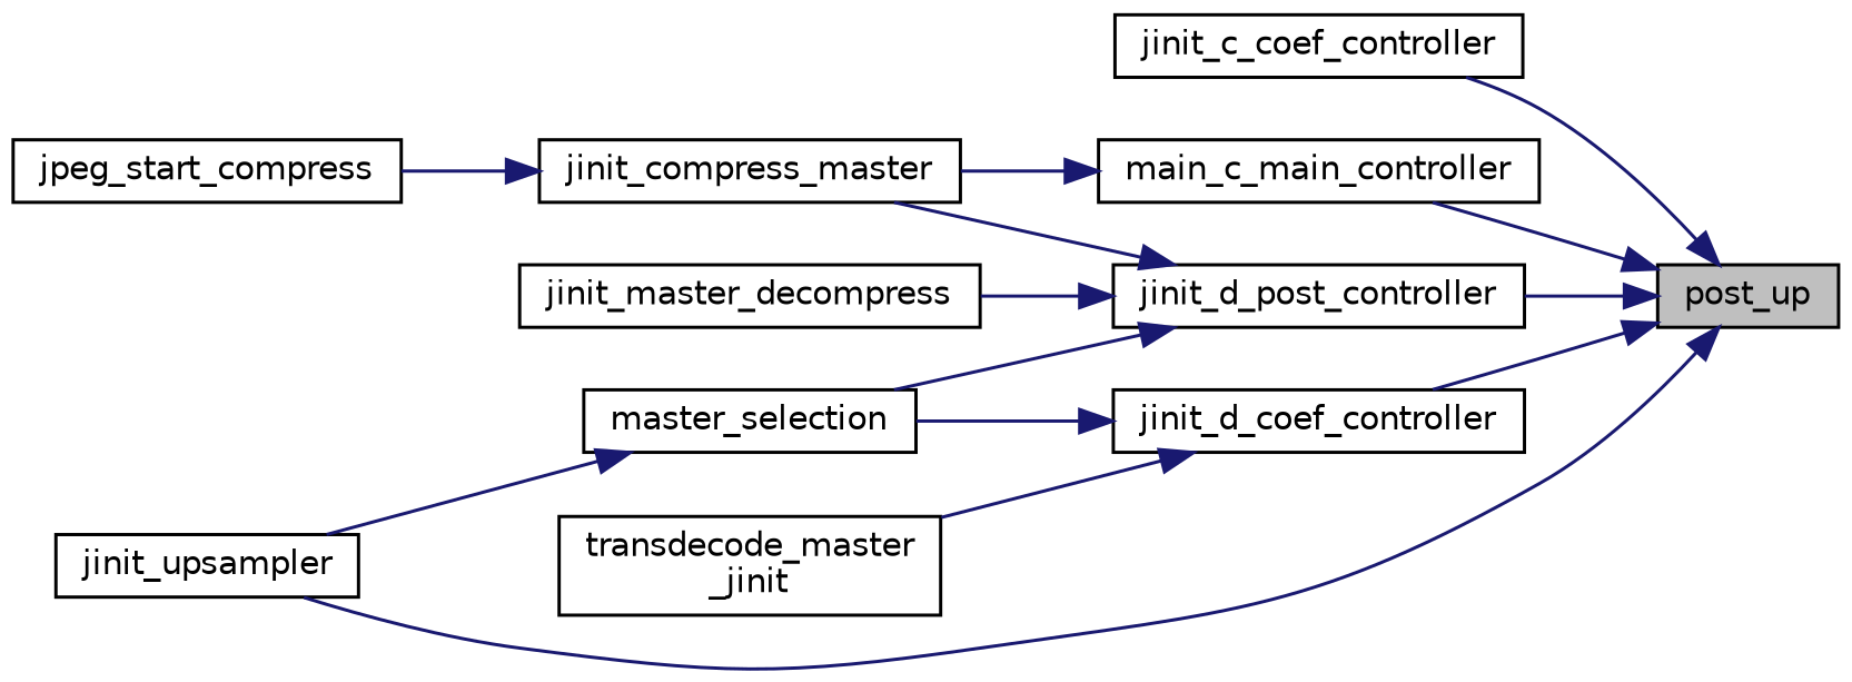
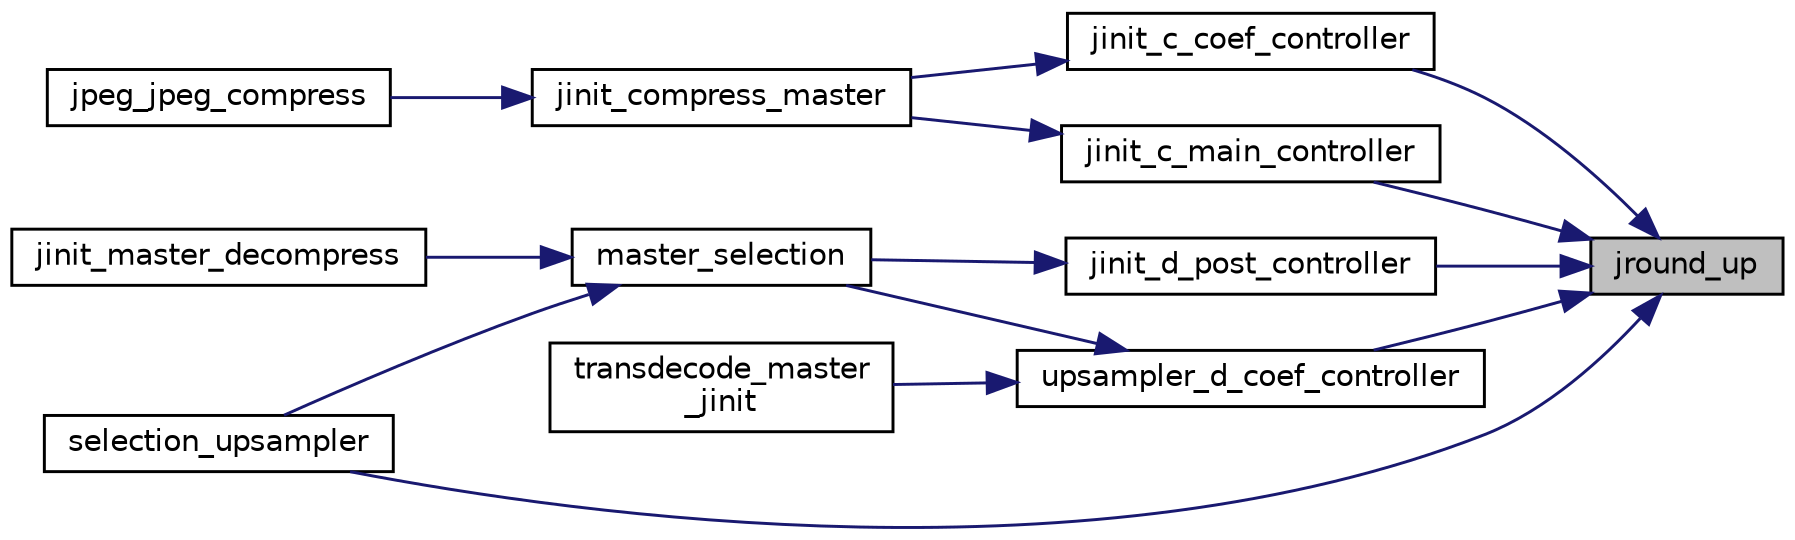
  digraph {
    rankdir=RL
    node [color=black fontname=Helvetica fontsize=10 shape=record]
    edge [color=midnightblue dir=back fontname=Helvetica fontsize=10 labelfontname=Helvetica labelfontsize=10 style=solid]
-   n1 [fillcolor=grey75 fontcolor=black height=0.2 label=post_up style=filled width=0.4]
+   n1 [fillcolor=grey75 fontcolor=black height=0.2 label=jround_up style=filled width=0.4]
    n2 [height=0.2 label=jinit_c_coef_controller width=0.4]
-   n3 [height=0.2 label=main_c_main_controller width=0.4]
-   n4 [height=0.2 label=jinit_d_coef_controller width=0.4]
+   n3 [height=0.2 label=jinit_c_main_controller width=0.4]
+   n4 [height=0.2 label=upsampler_d_coef_controller width=0.4]
    n5 [height=0.2 label=jinit_d_post_controller width=0.4]
-   n6 [height=0.2 label=jinit_upsampler width=0.4]
+   n6 [height=0.2 label=selection_upsampler width=0.4]
    n7 [height=0.2 label=jinit_compress_master width=0.4]
    n8 [height=0.2 label=master_selection width=0.4]
    n9 [height=0.2 label="transdecode_master\l_jinit" width=0.4]
-   n10 [height=0.2 label=jpeg_start_compress width=0.4]
+   n10 [height=0.2 label=jpeg_jpeg_compress width=0.4]
    n11 [height=0.2 label=jinit_master_decompress width=0.4]
    n1 -> n2
    n1 -> n3
    n1 -> n4
    n1 -> n5
    n1 -> n6
-   n5 -> n7
+   n2 -> n7
    n3 -> n7
    n4 -> n8
    n4 -> n9
    n5 -> n8
    n7 -> n10
    n8 -> n6
-   n5 -> n11
+   n8 -> n11
  }
